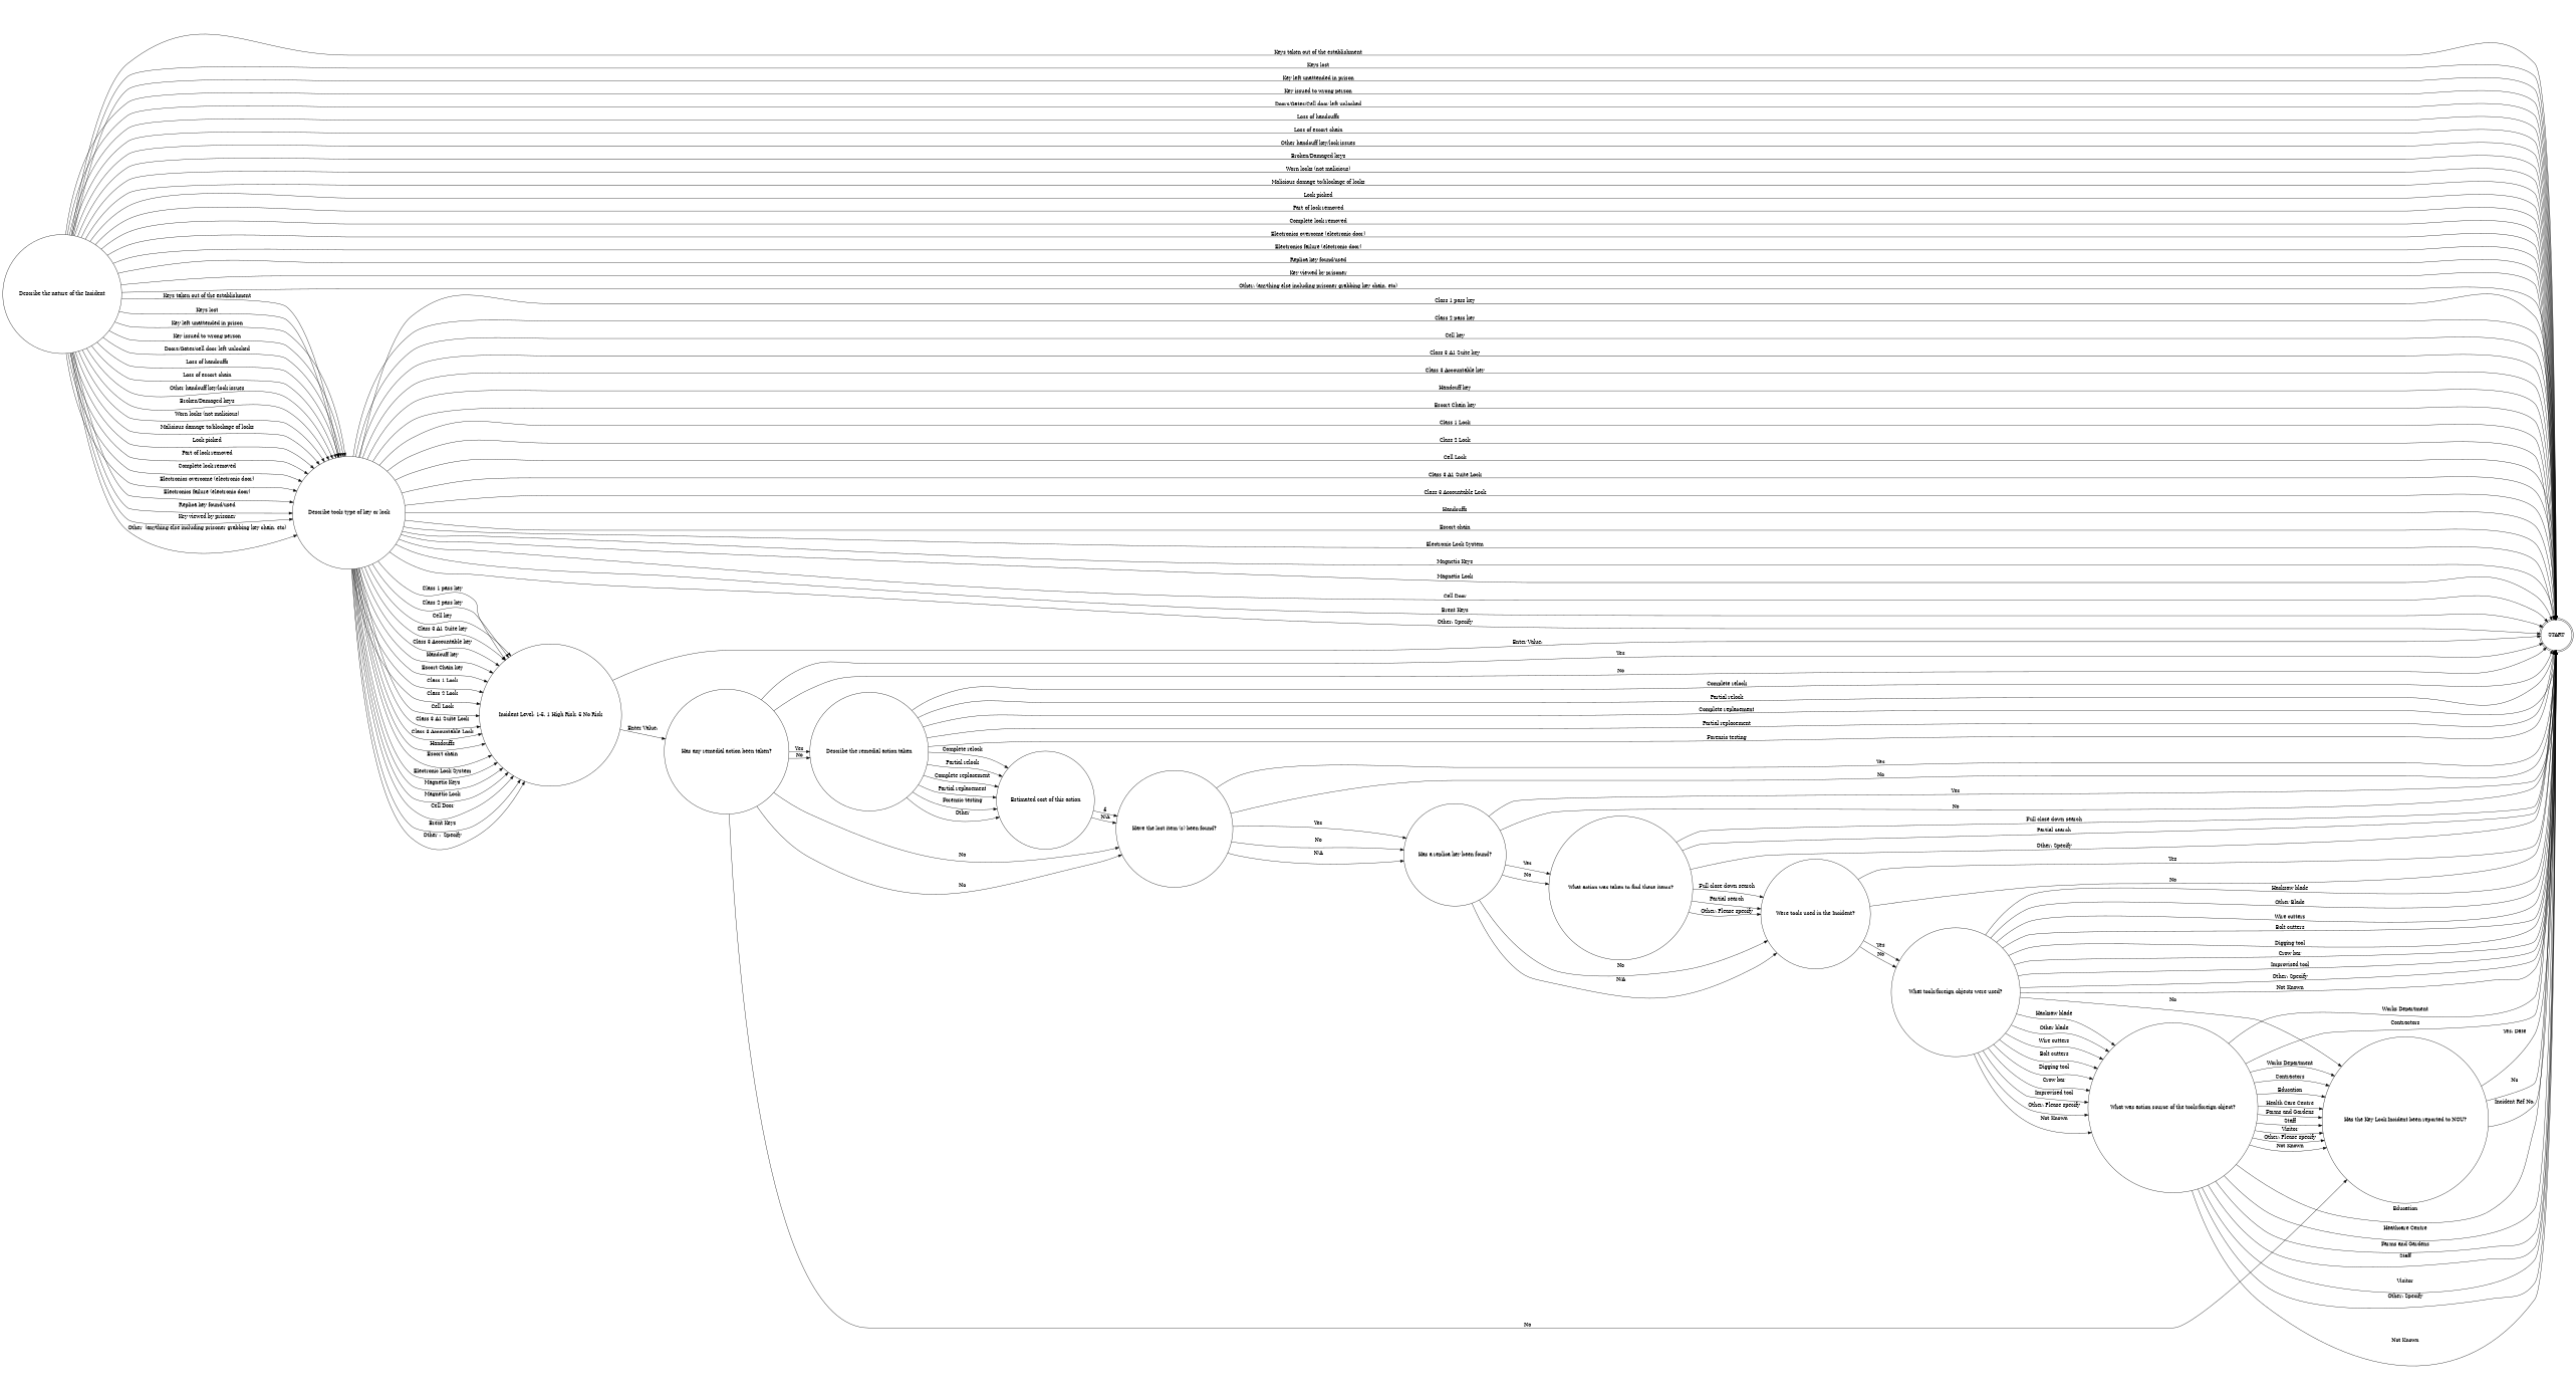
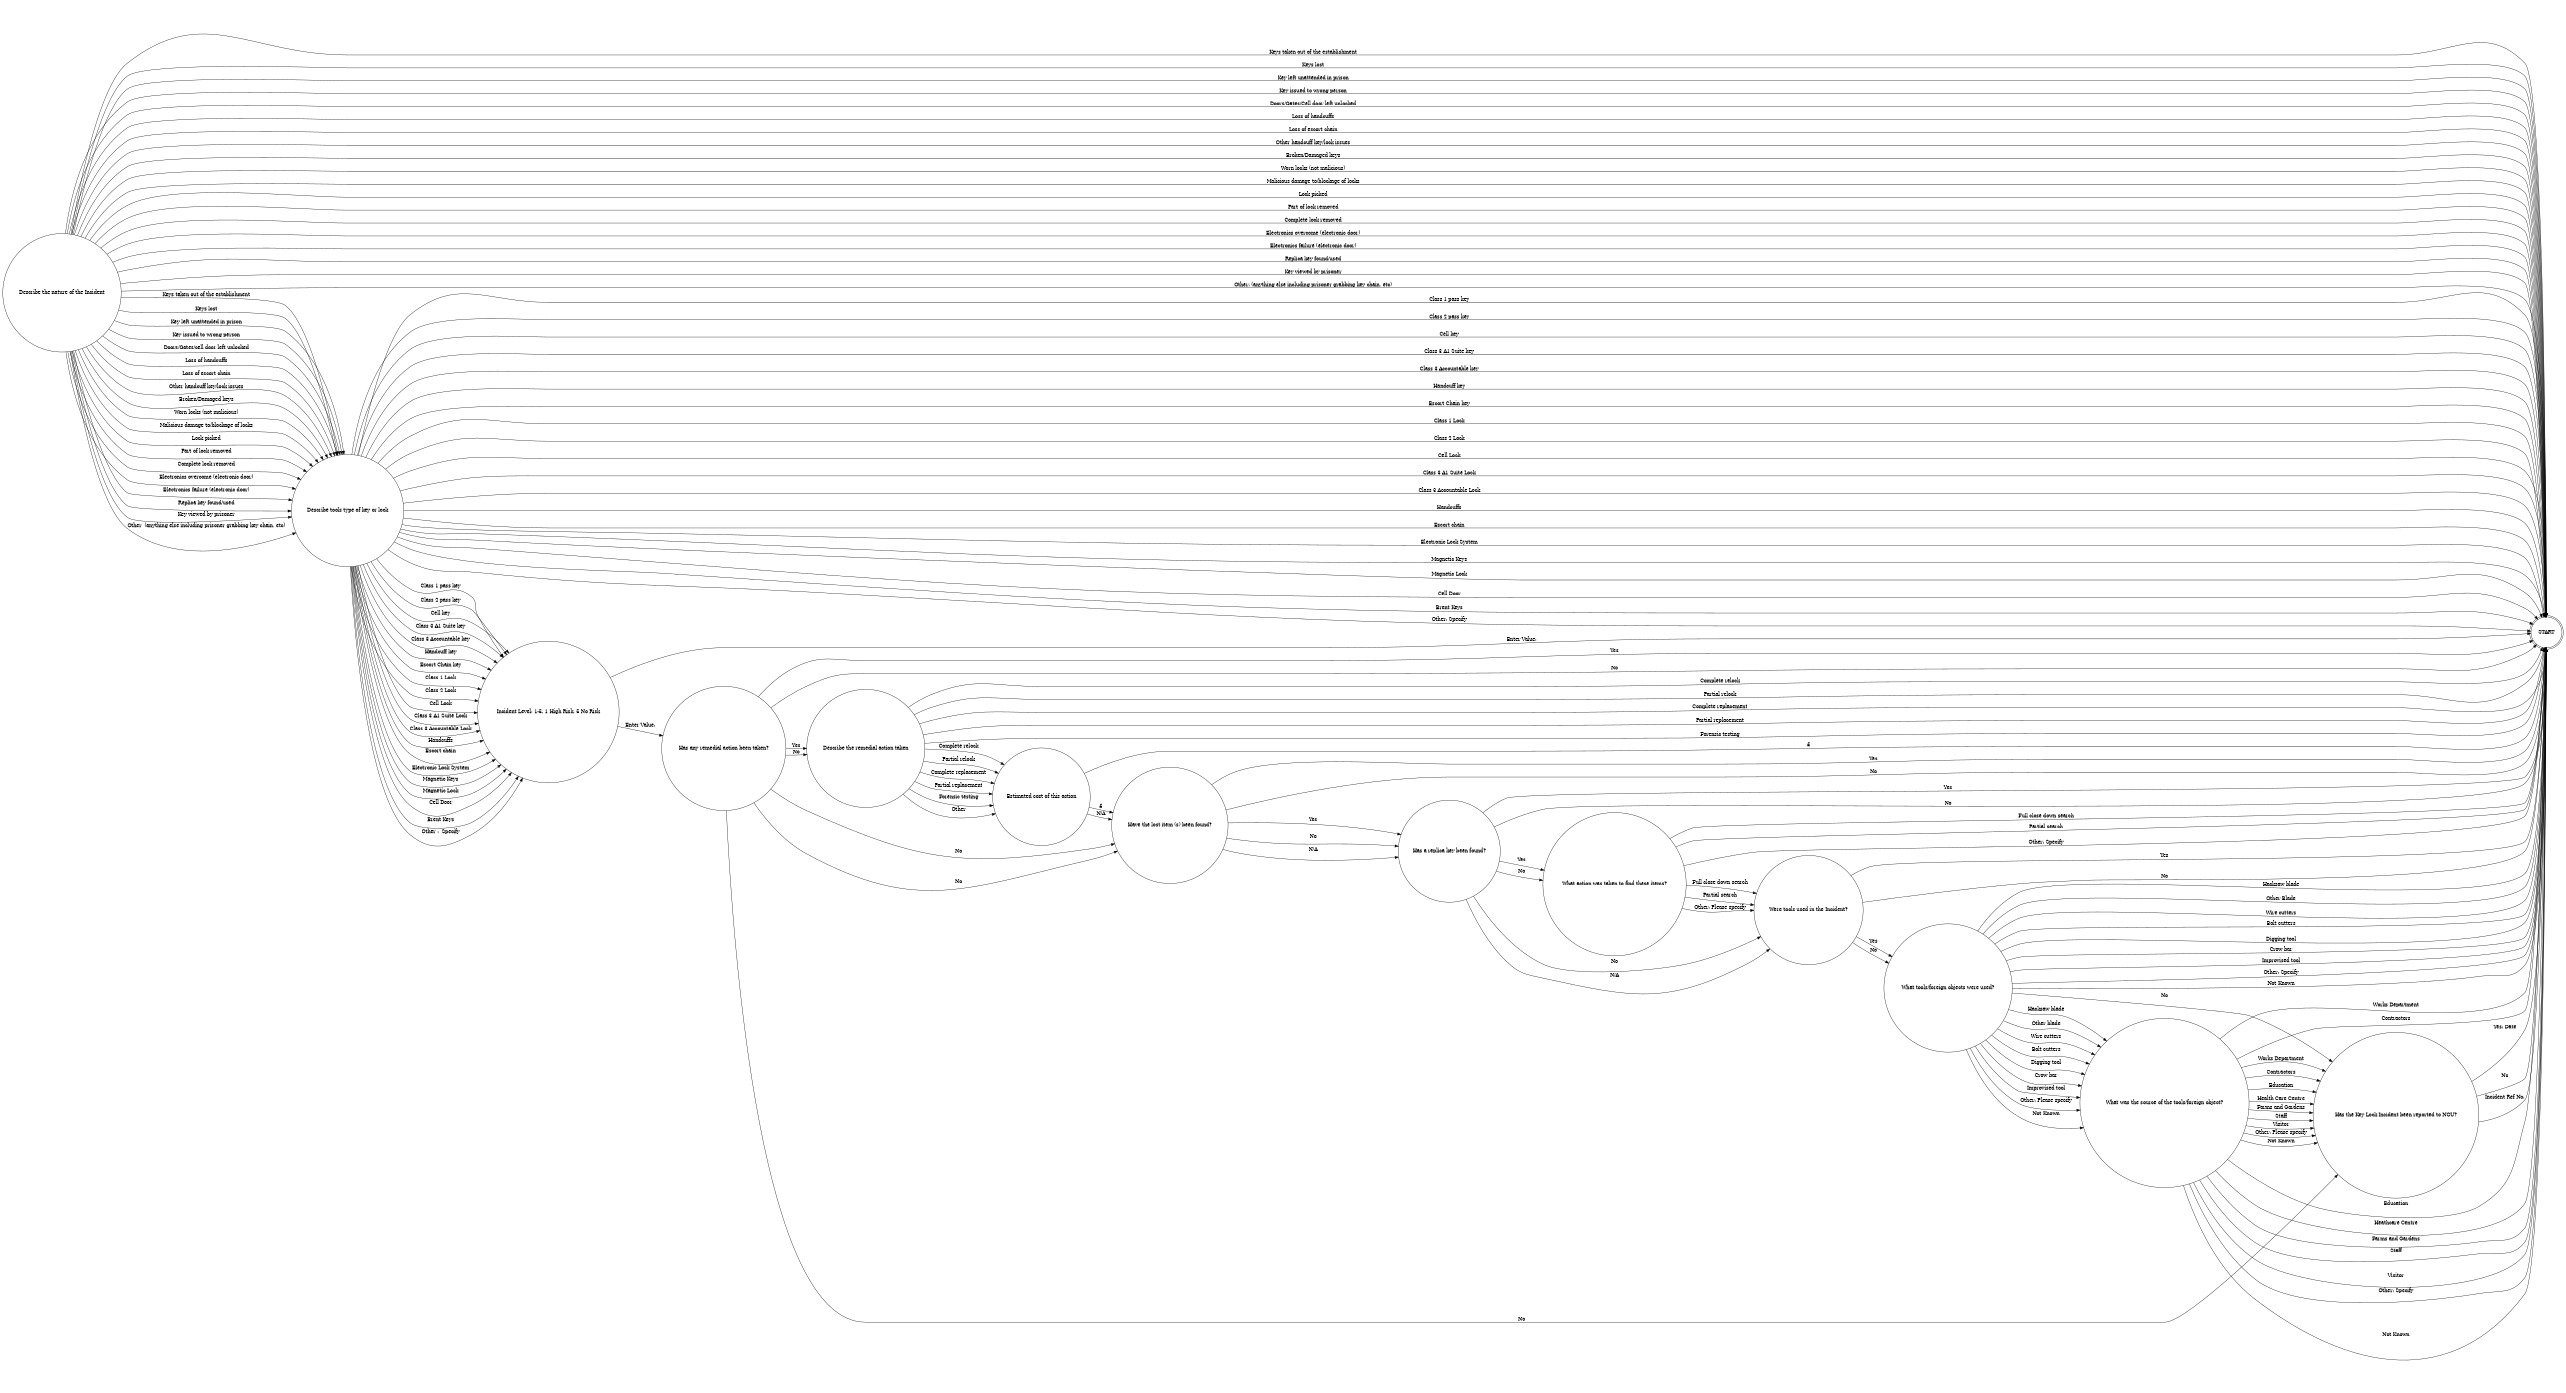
  digraph {
    rankdir=LR
    node [shape=circle]
    n1 [label="Describe the nature of the Incident"]
    n2 [label=START shape=doublecircle]
    n3 [label="Describe tools type of key or lock"]
    n4 [label="Incident Level: 1-5. 1 High Risk, 5 No Risk"]
    n5 [label="Has any remedial action been taken?"]
    n6 [label="Describe the remedial action taken"]
    n7 [label="Have the lost item (s) been found?"]
    n8 [label="Has the Key Lock Incident been reported to NOU?"]
    n9 [label="Estimated cost of this action"]
    n10 [label="Has a replica key been found?"]
    n11 [label="What action was taken to find these items?"]
    n12 [label="Were tools used in the Incident?"]
    n13 [label="What tools/foreign objects were used?"]
-   n14 [label="What was action source of the tools/foreign object?"]
+   n14 [label="What was the source of the tools/foreign object?"]
    n1 -> n2 [label="Keys taken out of the establishment"]
    n1 -> n2 [label="Keys lost"]
    n1 -> n2 [label="Key left unattended in prison"]
    n1 -> n2 [label="Key issued to wrong person"]
    n1 -> n2 [label="Doors/Gates/Cell door left unlocked"]
    n1 -> n2 [label="Loss of handcuffs"]
    n1 -> n2 [label="Loss of escort chain"]
    n1 -> n2 [label="Other handcuff key/lock issues"]
    n1 -> n2 [label="Broken/Damaged keys"]
    n1 -> n2 [label="Worn locks (not malicious)"]
    n1 -> n2 [label="Malicious damage to/blockage of locks"]
    n1 -> n2 [label="Lock picked"]
    n1 -> n2 [label="Part of lock removed"]
    n1 -> n2 [label="Complete lock removed"]
    n1 -> n2 [label="Electronics overcome (electronic door)"]
    n1 -> n2 [label="Electronics failure (electronic door)"]
    n1 -> n2 [label="Replica key found/used"]
    n1 -> n2 [label="Key viewed by prisoner"]
    n1 -> n2 [label="Other: (anything else including prisoner grabbing key chain, etc)"]
    n1 -> n3 [label="Keys taken out of the establishment"]
    n1 -> n3 [label="Keys lost"]
    n1 -> n3 [label="Key left unattended in prison"]
    n1 -> n3 [label="Key issued to wrong person"]
    n1 -> n3 [label="Doors/Gates/cell door left unlocked"]
    n1 -> n3 [label="Loss of handcuffs"]
    n1 -> n3 [label="Loss of escort chain"]
    n1 -> n3 [label="Other handcuff key/lock issues"]
    n1 -> n3 [label="Broken/Damaged keys"]
    n1 -> n3 [label="Worn locks (not malicious)"]
    n1 -> n3 [label="Malicious damage to/blockage of locks"]
    n1 -> n3 [label="Lock picked"]
    n1 -> n3 [label="Part of lock removed"]
    n1 -> n3 [label="Complete lock removed"]
    n1 -> n3 [label="Electronics overcome (electronic door)"]
    n1 -> n3 [label="Electronics failure (electronic door)"]
    n1 -> n3 [label="Replica key found/used"]
    n1 -> n3 [label="Key viewed by prisoner"]
    n1 -> n3 [label="Other  (anything else including prisoner grabbing key chain, etc)"]
    n3 -> n2 [label="Class 1 pass key"]
    n3 -> n2 [label="Class 2 pass key"]
    n3 -> n2 [label="Cell key"]
    n3 -> n2 [label="Class 3 A1 Suite key"]
    n3 -> n2 [label="Class 3 Accountable key"]
    n3 -> n2 [label="Handcuff key"]
    n3 -> n2 [label="Escort Chain key"]
    n3 -> n2 [label="Class 1 Lock"]
    n3 -> n2 [label="Class 2 Lock"]
    n3 -> n2 [label="Cell Lock"]
    n3 -> n2 [label="Class 3 A1 Suite Lock"]
    n3 -> n2 [label="Class 3 Accountable Lock"]
    n3 -> n2 [label=Handcuffs]
    n3 -> n2 [label="Escort chain"]
    n3 -> n2 [label="Electronic Lock System"]
    n3 -> n2 [label="Magnetic Keys"]
    n3 -> n2 [label="Magnetic Lock"]
    n3 -> n2 [label="Cell Door"]
    n3 -> n2 [label="Brent Keys"]
    n3 -> n2 [label="Other: Specify"]
    n3 -> n4 [label="Class 1 pass key"]
    n3 -> n4 [label="Class 2 pass key"]
    n3 -> n4 [label="Cell key"]
    n3 -> n4 [label="Class 3 A1 Suite key"]
    n3 -> n4 [label="Class 3 Accountable key"]
    n3 -> n4 [label="Handcuff key"]
    n3 -> n4 [label="Escort Chain key"]
    n3 -> n4 [label="Class 1 Lock"]
    n3 -> n4 [label="Class 2 Lock"]
    n3 -> n4 [label="Cell Lock"]
    n3 -> n4 [label="Class 3 A1 Suite Lock"]
    n3 -> n4 [label="Class 3 Accountable Lock"]
    n3 -> n4 [label=Handcuffs]
    n3 -> n4 [label="Escort chain"]
    n3 -> n4 [label="Electronic Lock System"]
    n3 -> n4 [label="Magnetic Keys"]
    n3 -> n4 [label="Magnetic Lock"]
    n3 -> n4 [label="Cell Door"]
    n3 -> n4 [label="Brent Keys"]
    n3 -> n4 [label="Other :  Specify"]
    n4 -> n2 [label="Enter Value:"]
    n4 -> n5 [label="Enter Value:"]
    n5 -> n2 [label=Yes]
    n5 -> n2 [label=No]
    n5 -> n6 [label=Yes]
    n5 -> n6 [label=No]
    n5 -> n7 [label=No]
    n5 -> n7 [label=No]
    n5 -> n8 [label=No]
    n6 -> n2 [label="Complete relock"]
    n6 -> n2 [label="Partial relock"]
    n6 -> n2 [label="Complete replacement"]
    n6 -> n2 [label="Partial replacement"]
    n6 -> n2 [label="Forensic testing"]
    n6 -> n9 [label="Complete relock"]
    n6 -> n9 [label="Partial relock"]
    n6 -> n9 [label="Complete replacement"]
    n6 -> n9 [label="Partial replacement"]
    n6 -> n9 [label="Forensic testing"]
    n6 -> n9 [label=Other]
    n7 -> n2 [label=Yes]
    n7 -> n2 [label=No]
    n7 -> n10 [label=Yes]
    n7 -> n10 [label=No]
    n7 -> n10 [label="N/A"]
    n8 -> n2 [label="Yes: Date"]
    n8 -> n2 [label=No]
    n8 -> n2 [label="Incident Ref No:"]
+   n9 -> n2 [label="£"]
    n9 -> n7 [label="£"]
    n9 -> n7 [label="N/A"]
    n10 -> n2 [label=Yes]
    n10 -> n2 [label=No]
    n10 -> n11 [label=Yes]
    n10 -> n11 [label=No]
    n10 -> n12 [label=No]
    n10 -> n12 [label="N/A"]
    n11 -> n2 [label="Full close down search"]
    n11 -> n2 [label="Partial search"]
    n11 -> n2 [label="Other: Specify"]
    n11 -> n12 [label="Full close down search"]
    n11 -> n12 [label="Partial search"]
    n11 -> n12 [label="Other: Please specify"]
    n12 -> n2 [label=Yes]
    n12 -> n2 [label=No]
    n12 -> n13 [label=Yes]
    n12 -> n13 [label=No]
    n13 -> n2 [label="Hacksaw blade"]
    n13 -> n2 [label="Other Blade"]
    n13 -> n2 [label="Wire cutters"]
    n13 -> n2 [label="Bolt cutters"]
    n13 -> n2 [label="Digging tool"]
    n13 -> n2 [label="Crow bar"]
    n13 -> n2 [label="Improvised tool"]
    n13 -> n2 [label="Other: Specify"]
    n13 -> n2 [label="Not Known"]
    n13 -> n8 [label=No]
    n13 -> n14 [label="Hacksaw blade"]
    n13 -> n14 [label="Other blade"]
    n13 -> n14 [label="Wire cutters"]
    n13 -> n14 [label="Bolt cutters"]
    n13 -> n14 [label="Digging tool"]
    n13 -> n14 [label="Crow bar"]
    n13 -> n14 [label="Improvised tool"]
    n13 -> n14 [label="Other: Please specify"]
    n13 -> n14 [label="Not Known"]
    n14 -> n2 [label="Works Department"]
    n14 -> n2 [label=Contractors]
    n14 -> n2 [label=Education]
    n14 -> n2 [label="Heathcare Centre"]
    n14 -> n2 [label="Farms and Gardens"]
    n14 -> n2 [label=Staff]
    n14 -> n2 [label=Visitor]
    n14 -> n2 [label="Other: Specify"]
    n14 -> n2 [label="Not Known"]
    n14 -> n8 [label="Works Department"]
    n14 -> n8 [label=Contractors]
    n14 -> n8 [label=Education]
    n14 -> n8 [label="Health Care Centre"]
    n14 -> n8 [label="Farms and Gardens"]
    n14 -> n8 [label=Staff]
    n14 -> n8 [label=Visitor]
    n14 -> n8 [label="Other: Please specify"]
    n14 -> n8 [label="Not Known"]
  }
